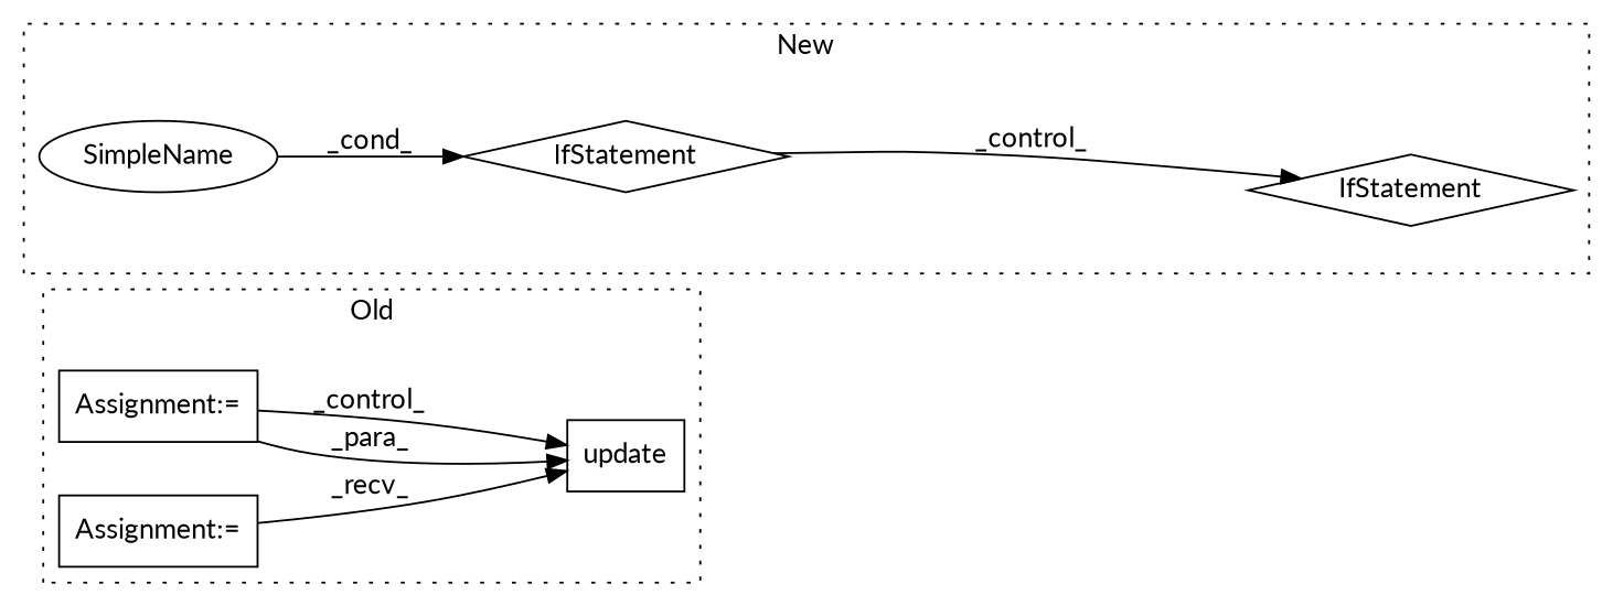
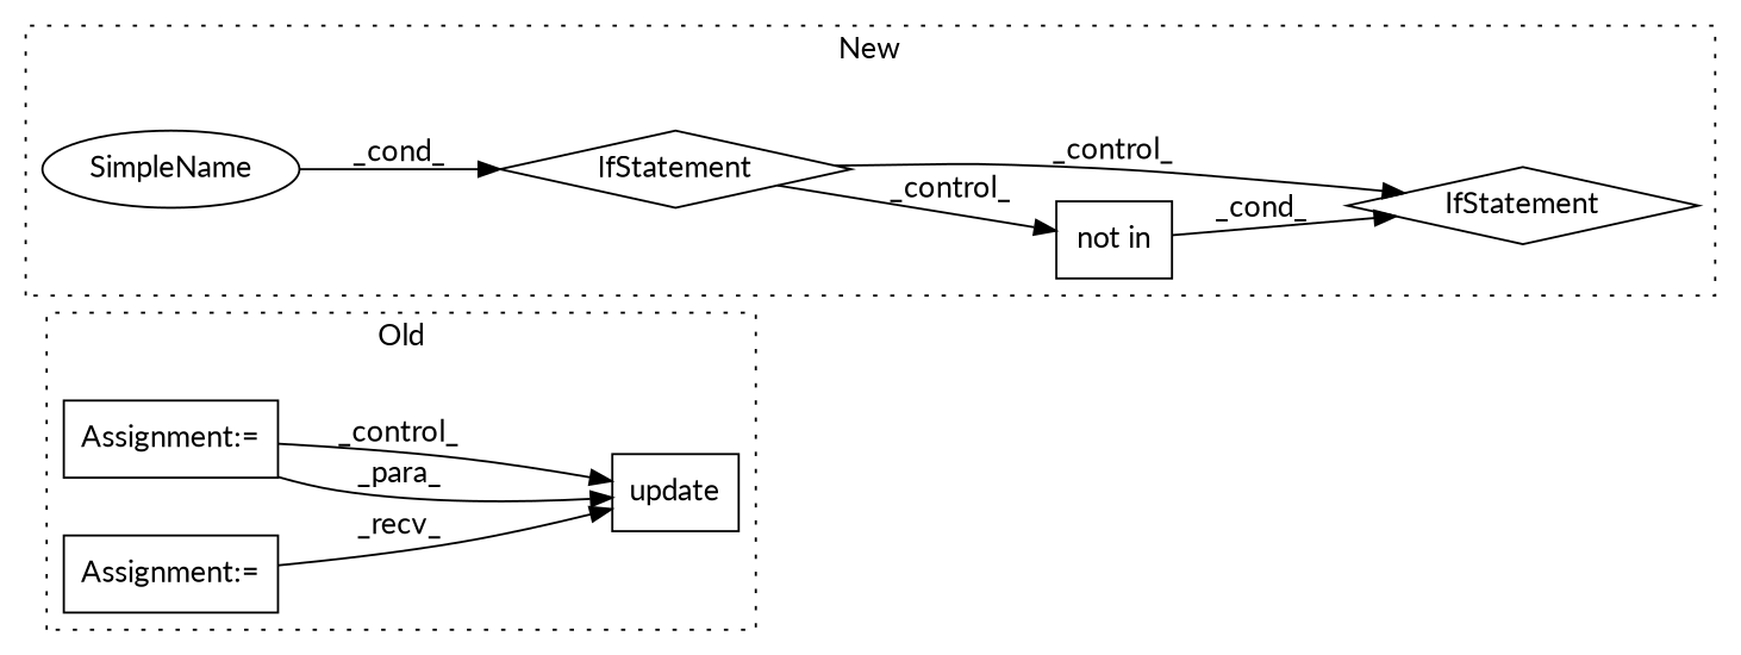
  digraph {
    rankdir=LR
    fontname=Lato
    node [a=7 l=1 shape=box fontname=Lato]
    edge [fontname=Lato]
    n1 [a=32 l="7,1" label=update s="13824,13844"]
    n2 [label="Assignment:=" s=13746]
    n3 [label="Assignment:=" s=13600]
+   n4 [a=108 l=27 label="not in" s=13750]
    n5 [a=25 l="10,2" label=IfStatement s="13740,13777" shape=diamond]
    n6 [a=42 label=SimpleName shape=ellipse l=""]
    n7 [a=25 l="4,2" label=IfStatement s="13649,13671" shape=diamond]
    subgraph cluster_1 {
      label=Old
      style=dotted
      n1
      n2
      n3
    }
    subgraph cluster_2 {
      label=New
      style=dotted
+     n4
      n5
      n6
      n7
    }
    n2 -> n1 [label=_para_]
    n2 -> n1 [label=_control_]
    n3 -> n1 [label=_recv_]
+   n4 -> n5 [label=_cond_]
    n6 -> n7 [label=_cond_]
+   n7 -> n4 [label=_control_]
    n7 -> n5 [label=_control_]
  }
